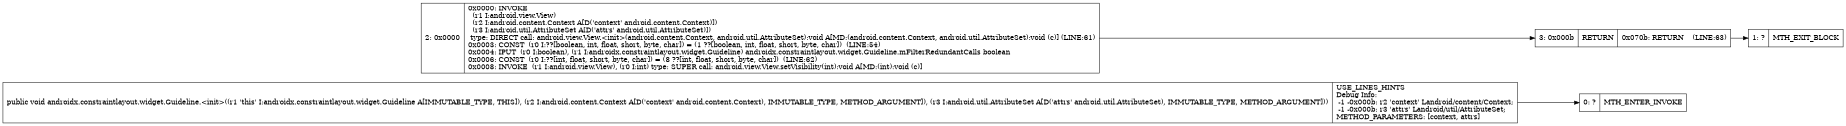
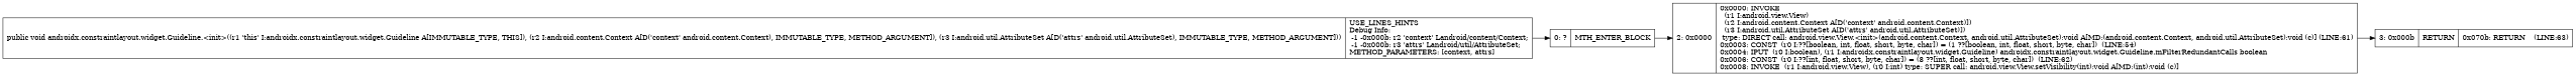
  digraph {
    rankdir=LR
    node [shape=record]
-   n1 [label="{0\:\ ?|MTH_ENTER_INVOKE\l}"]
+   n1 [label="{0\:\ ?|MTH_ENTER_BLOCK\l}"]
    n2 [label="{2\:\ 0x0000|0x0000: INVOKE  \l  (r1 I:android.view.View)\l  (r2 I:android.content.Context A[D('context' android.content.Context)])\l  (r3 I:android.util.AttributeSet A[D('attrs' android.util.AttributeSet)])\l type: DIRECT call: android.view.View.\<init\>(android.content.Context, android.util.AttributeSet):void A[MD:(android.content.Context, android.util.AttributeSet):void (c)] (LINE:61)\l0x0003: CONST  (r0 I:??[boolean, int, float, short, byte, char]) = (1 ??[boolean, int, float, short, byte, char])  (LINE:54)\l0x0004: IPUT  (r0 I:boolean), (r1 I:androidx.constraintlayout.widget.Guideline) androidx.constraintlayout.widget.Guideline.mFilterRedundantCalls boolean \l0x0006: CONST  (r0 I:??[int, float, short, byte, char]) = (8 ??[int, float, short, byte, char])  (LINE:62)\l0x0008: INVOKE  (r1 I:android.view.View), (r0 I:int) type: SUPER call: android.view.View.setVisibility(int):void A[MD:(int):void (c)]\l}"]
    n3 [label="{3\:\ 0x000b|RETURN\l|0x070b: RETURN    (LINE:63)\l}"]
-   n4 [label="{1\:\ ?|MTH_EXIT_BLOCK\l}"]
    n5 [label="{public void androidx.constraintlayout.widget.Guideline.\<init\>((r1 'this' I:androidx.constraintlayout.widget.Guideline A[IMMUTABLE_TYPE, THIS]), (r2 I:android.content.Context A[D('context' android.content.Context), IMMUTABLE_TYPE, METHOD_ARGUMENT]), (r3 I:android.util.AttributeSet A[D('attrs' android.util.AttributeSet), IMMUTABLE_TYPE, METHOD_ARGUMENT]))  | USE_LINES_HINTS\lDebug Info:\l  \-1 \-0x000b: r2 'context' Landroid\/content\/Context;\l  \-1 \-0x000b: r3 'attrs' Landroid\/util\/AttributeSet;\lMETHOD_PARAMETERS: [context, attrs]\l}"]
+   n1 -> n2
    n2 -> n3
-   n3 -> n4
    n5 -> n1
  }
